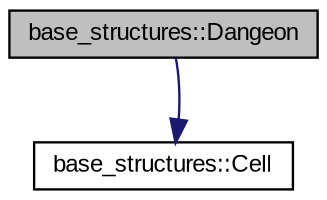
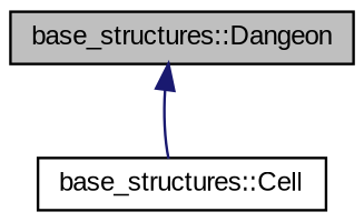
  digraph {
    fontname="Liberation Sans"
    node [color=black fontname="Liberation Sans" fontsize=10 shape=record style=filled]
    n1 [fillcolor=grey75 fontcolor=black height=0.2 label="base_structures::Dangeon" width=0.4]
    n2 [fillcolor=white height=0.2 label="base_structures::Cell" width=0.4]
-   n2 -> n1 [color=midnightblue dir=back fontname="Liberation Sans" fontsize=10 labelfontname=Helvetica labelfontsize=10 style=solid]
+   n1 -> n2 [color=midnightblue dir=back fontname="Liberation Sans" fontsize=10 labelfontname=Helvetica labelfontsize=10 style=solid]
  }
